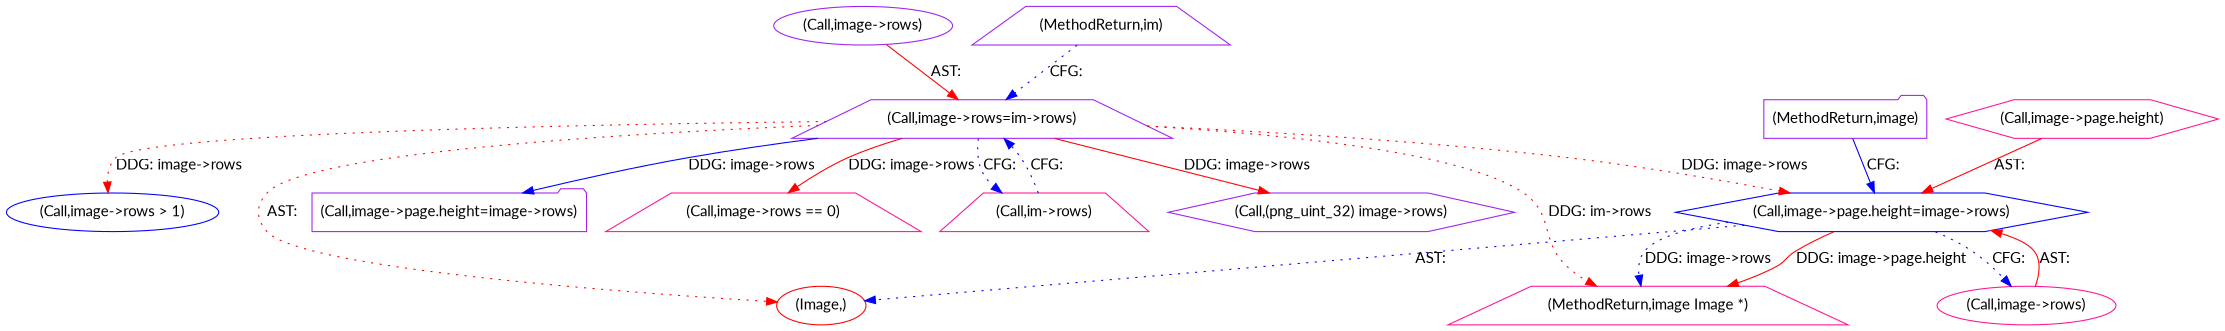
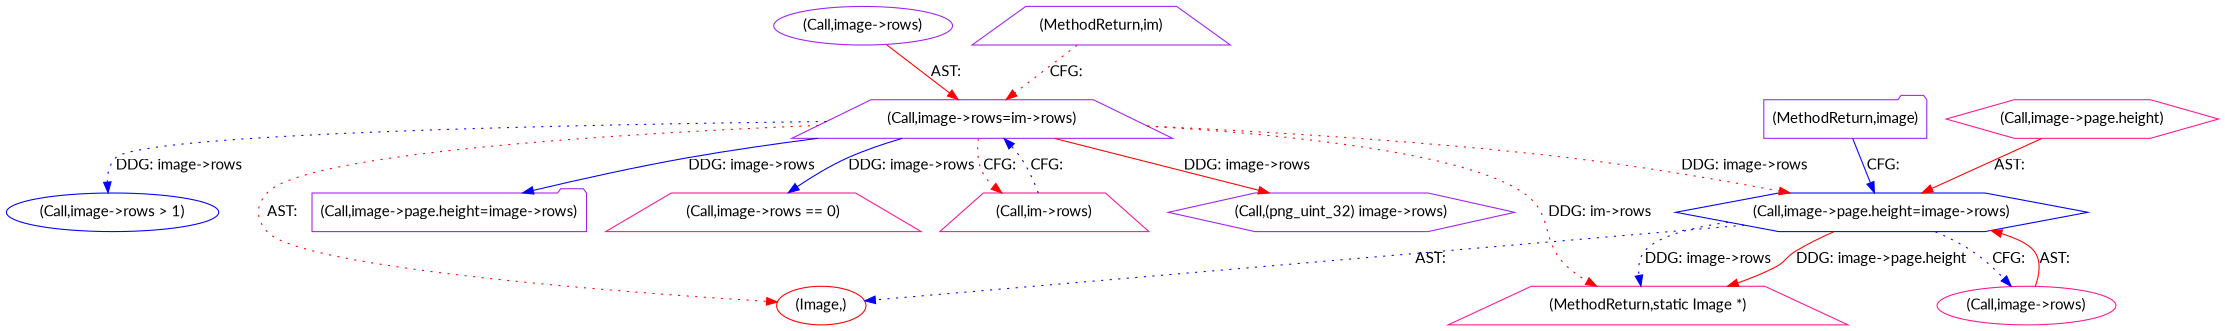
  digraph {
    fontname=Lato
    node [color=purple fontname=Lato shape=trapezium]
    edge [color=red fontname=Lato style=dotted]
    n1 [color=blue label="(Call,image->page.height=image->rows)" shape=hexagon]
-   n2 [color=deeppink label="(MethodReturn,image Image *)"]
+   n2 [color=deeppink label="(MethodReturn,static Image *)"]
    n3 [color=deeppink label="(Call,image->rows)" shape=ellipse]
    n4 [color=red label="(Image,)" shape=ellipse]
    n5 [label="(Call,image->rows=im->rows)"]
    n6 [label="(Call,image->page.height=image->rows)" shape=folder]
    n7 [color=deeppink label="(Call,image->rows == 0)"]
    n8 [label="(Call,(png_uint_32) image->rows)" shape=hexagon]
    n9 [color=deeppink label="(Call,im->rows)"]
    n10 [color=blue label="(Call,image->rows > 1)" shape=ellipse]
    n11 [label="(Call,image->rows)" shape=ellipse]
    n12 [color=deeppink label="(Call,image->page.height)" shape=hexagon]
    n13 [label="(MethodReturn,image)" shape=folder]
    n14 [label="(MethodReturn,im)"]
    n1 -> n2 [label="DDG: image->page.height" style=solid]
    n1 -> n2 [color=blue label="DDG: image->rows"]
    n1 -> n3 [color=blue label="CFG: "]
    n1 -> n4 [color=blue label="AST: "]
    n3 -> n1 [label="AST: " style=solid]
    n5 -> n1 [label="DDG: image->rows"]
    n5 -> n2 [label="DDG: im->rows"]
    n5 -> n4 [label="AST: "]
    n5 -> n6 [color=blue label="DDG: image->rows" style=solid]
-   n5 -> n7 [label="DDG: image->rows" style=solid]
+   n5 -> n7 [color=blue label="DDG: image->rows" style=solid]
    n5 -> n8 [label="DDG: image->rows" style=solid]
-   n5 -> n9 [color=blue label="CFG: "]
-   n5 -> n10 [label="DDG: image->rows"]
+   n5 -> n9 [label="CFG: "]
+   n5 -> n10 [color=blue label="DDG: image->rows"]
    n9 -> n5 [color=blue label="CFG: "]
    n11 -> n5 [label="AST: " style=solid]
    n12 -> n1 [label="AST: " style=solid]
    n13 -> n1 [color=blue label="CFG: " style=solid]
-   n14 -> n5 [color=blue label="CFG: "]
+   n14 -> n5 [label="CFG: "]
  }
